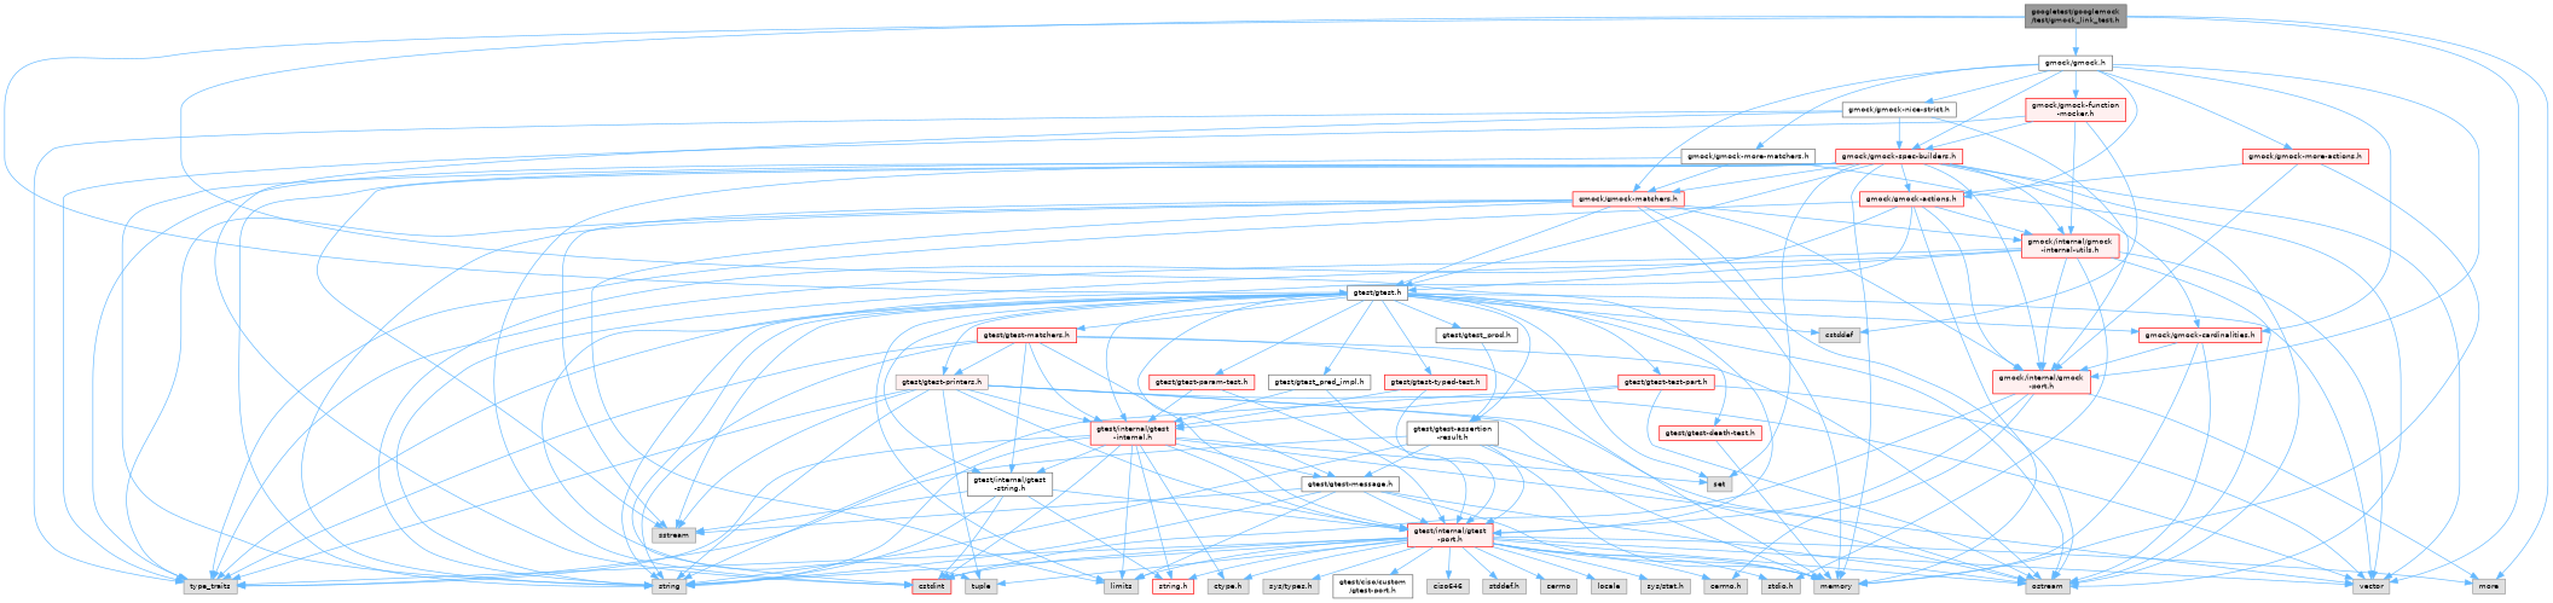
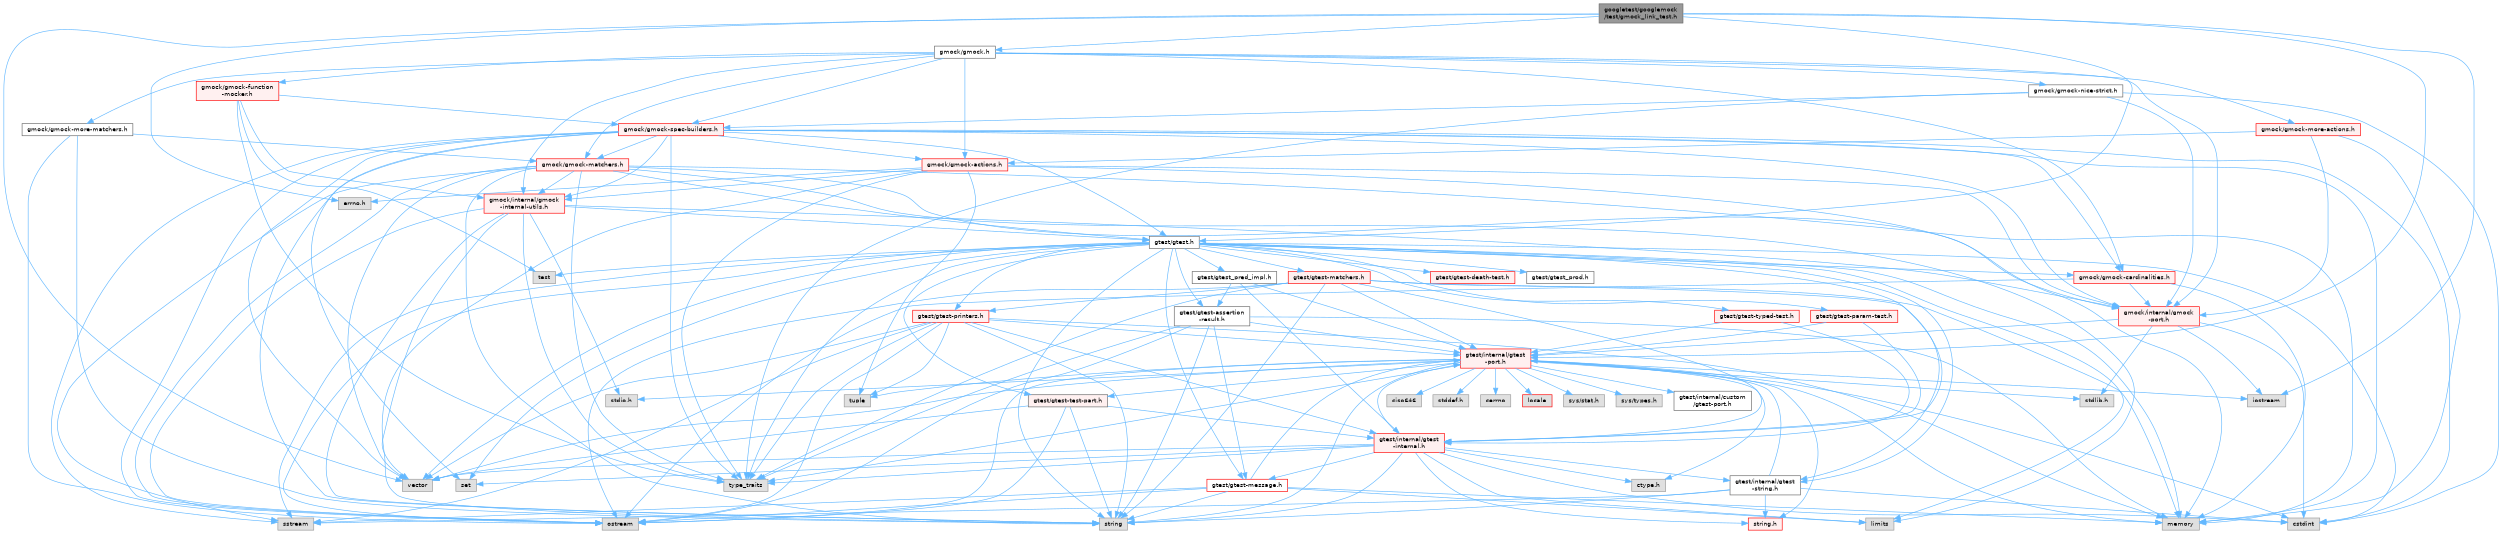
  digraph {
    node [color=grey60 fillcolor="#E0E0E0" fontname=Helvetica fontsize=10 shape=box style=filled]
    edge [color=steelblue1 fontname=Helvetica fontsize=10 labelfontname=Helvetica labelfontsize=10 style=solid]
    n1 [color=gray40 fillcolor=grey60 fontcolor=black height=0.2 label="googletest/googlemock\l/test/gmock_link_test.h" width=0.4]
    n2 [color=grey40 fillcolor=white height=0.2 label="gmock/gmock.h" width=0.4]
+   n3 [height=0.2 label="errno.h" width=0.4]
    n4 [height=0.2 label=vector width=0.4]
-   n5 [height=0.2 label=more width=0.4]
+   n5 [height=0.2 label=iostream width=0.4]
    n6 [color=red fillcolor="#FFF0F0" height=0.2 label="gtest/internal/gtest\l-port.h" width=0.4]
    n7 [color=grey40 fillcolor=white height=0.2 label="gtest/gtest.h" width=0.4]
    n8 [color=red fillcolor="#FFF0F0" height=0.2 label="gmock/gmock-actions.h" width=0.4]
    n9 [color=red fillcolor="#FFF0F0" height=0.2 label="gmock/internal/gmock\l-internal-utils.h" width=0.4]
    n10 [color=red fillcolor="#FFF0F0" height=0.2 label="gmock/internal/gmock\l-port.h" width=0.4]
    n11 [color=red fillcolor="#FFF0F0" height=0.2 label="gmock/gmock-cardinalities.h" width=0.4]
    n12 [color=red fillcolor="#FFF0F0" height=0.2 label="gmock/gmock-function\l-mocker.h" width=0.4]
    n13 [color=red fillcolor="#FFF0F0" height=0.2 label="gmock/gmock-spec-builders.h" width=0.4]
    n14 [color=red fillcolor="#FFF0F0" height=0.2 label="gmock/gmock-matchers.h" width=0.4]
    n15 [color=red fillcolor="#FFF0F0" height=0.2 label="gmock/gmock-more-actions.h" width=0.4]
    n16 [color=grey40 fillcolor=white height=0.2 label="gmock/gmock-more-matchers.h" width=0.4]
    n17 [color=grey40 fillcolor=white height=0.2 label="gmock/gmock-nice-strict.h" width=0.4]
    n18 [height=0.2 label=memory width=0.4]
    n19 [height=0.2 label=string width=0.4]
    n20 [height=0.2 label=tuple width=0.4]
    n21 [height=0.2 label=type_traits width=0.4]
    n22 [height=0.2 label="stdio.h" width=0.4]
    n23 [height=0.2 label=ostream width=0.4]
-   n24 [height=0.2 label="cerrno.h" width=0.4]
-   n25 [color=red height=0.2 label=cstdint width=0.4]
+   n24 [height=0.2 label="stdlib.h" width=0.4]
+   n25 [height=0.2 label=cstdint width=0.4]
    n26 [height=0.2 label=ciso646 width=0.4]
    n27 [height=0.2 label="ctype.h" width=0.4]
    n28 [height=0.2 label="stddef.h" width=0.4]
    n29 [color=red fillcolor="#FFF0F0" height=0.2 label="string.h" width=0.4]
    n30 [height=0.2 label=cerrno width=0.4]
    n31 [height=0.2 label=limits width=0.4]
-   n32 [height=0.2 label=locale width=0.4]
+   n32 [color=red height=0.2 label=locale width=0.4]
    n33 [height=0.2 label="sys/stat.h" width=0.4]
    n34 [height=0.2 label="sys/types.h" width=0.4]
-   n35 [color=grey40 fillcolor=white height=0.2 label="gtest/ciso/custom\l/gtest-port.h" width=0.4]
-   n36 [height=0.2 label=cstddef width=0.4]
+   n35 [color=grey40 fillcolor=white height=0.2 label="gtest/internal/custom\l/gtest-port.h" width=0.4]
+   n36 [height=0.2 label=test width=0.4]
    n37 [height=0.2 label=set width=0.4]
    n38 [height=0.2 label=sstream width=0.4]
    n39 [color=grey40 fillcolor=white height=0.2 label="gtest/gtest-assertion\l-result.h" width=0.4]
-   n40 [color=grey40 fillcolor=white height=0.2 label="gtest/gtest-message.h" width=0.4]
+   n40 [color=red fillcolor=white height=0.2 label="gtest/gtest-message.h" width=0.4]
    n41 [color=red fillcolor="#FFF0F0" height=0.2 label="gtest/gtest-death-test.h" width=0.4]
    n42 [color=red fillcolor="#FFF0F0" height=0.2 label="gtest/gtest-matchers.h" width=0.4]
-   n43 [fillcolor="#FFF0F0" height=0.2 label="gtest/gtest-printers.h" width=0.4]
+   n43 [color=red fillcolor="#FFF0F0" height=0.2 label="gtest/gtest-printers.h" width=0.4]
    n44 [color=red fillcolor="#FFF0F0" height=0.2 label="gtest/internal/gtest\l-internal.h" width=0.4]
    n45 [color=grey40 fillcolor=white height=0.2 label="gtest/internal/gtest\l-string.h" width=0.4]
    n46 [color=red fillcolor="#FFF0F0" height=0.2 label="gtest/gtest-param-test.h" width=0.4]
-   n47 [color=red fillcolor="#FFF0F0" height=0.2 label="gtest/gtest-test-part.h" width=0.4]
+   n47 [color=grey40 fillcolor="#FFF0F0" height=0.2 label="gtest/gtest-test-part.h" width=0.4]
    n48 [color=red fillcolor="#FFF0F0" height=0.2 label="gtest/gtest-typed-test.h" width=0.4]
    n49 [color=grey40 fillcolor=white height=0.2 label="gtest/gtest_pred_impl.h" width=0.4]
    n50 [color=grey40 fillcolor=white height=0.2 label="gtest/gtest_prod.h" width=0.4]
    n1 -> n2
+   n1 -> n3
    n1 -> n4
    n1 -> n5
    n1 -> n6
    n1 -> n7
    n2 -> n8
+   n2 -> n9
    n2 -> n10
    n2 -> n11
    n2 -> n12
    n2 -> n13
    n2 -> n14
    n2 -> n15
    n2 -> n16
    n2 -> n17
    n6 -> n4
    n6 -> n5
    n6 -> n18
    n6 -> n19
    n6 -> n20
    n6 -> n21
    n6 -> n22
    n6 -> n23
    n6 -> n24
    n6 -> n25
    n6 -> n26
    n6 -> n27
    n6 -> n28
    n6 -> n29
    n6 -> n30
-   n6 -> n31
+   n6 -> n47
    n6 -> n32
    n6 -> n33
    n6 -> n34
    n6 -> n35
    n7 -> n4
    n7 -> n11
-   n41 -> n18
+   n7 -> n18
    n7 -> n19
    n7 -> n21
    n7 -> n23
    n7 -> n25
    n7 -> n31
    n7 -> n36
    n7 -> n37
    n7 -> n38
    n7 -> n39
    n7 -> n40
    n7 -> n41
    n7 -> n42
    n7 -> n43
    n7 -> n44
    n7 -> n45
    n7 -> n46
    n7 -> n47
    n7 -> n48
    n7 -> n49
    n7 -> n50
+   n8 -> n3
    n8 -> n9
    n8 -> n10
    n8 -> n18
    n8 -> n19
    n8 -> n20
    n8 -> n21
    n9 -> n4
    n9 -> n7
    n9 -> n10
    n9 -> n19
    n9 -> n21
    n9 -> n22
    n9 -> n23
    n10 -> n5
    n10 -> n6
    n10 -> n24
    n10 -> n25
    n11 -> n10
    n11 -> n18
    n11 -> n23
    n12 -> n9
    n12 -> n13
    n12 -> n21
    n12 -> n36
    n13 -> n4
    n13 -> n7
    n13 -> n8
    n13 -> n9
    n13 -> n10
    n13 -> n11
    n13 -> n14
    n13 -> n18
    n13 -> n19
    n13 -> n21
    n13 -> n23
    n13 -> n25
    n13 -> n37
    n13 -> n38
+   n14 -> n4
    n14 -> n7
    n14 -> n9
    n14 -> n10
    n14 -> n18
    n14 -> n19
    n14 -> n21
    n14 -> n23
    n14 -> n31
    n14 -> n38
    n15 -> n8
    n15 -> n10
    n15 -> n18
    n16 -> n14
    n16 -> n19
    n16 -> n23
    n17 -> n10
    n17 -> n13
    n17 -> n21
    n17 -> n25
    n39 -> n6
    n39 -> n18
    n39 -> n19
    n39 -> n21
    n39 -> n23
    n39 -> n40
    n40 -> n6
    n40 -> n18
    n40 -> n19
    n40 -> n23
    n40 -> n31
    n40 -> n38
    n42 -> n6
    n42 -> n18
    n42 -> n19
    n42 -> n21
    n42 -> n23
    n42 -> n43
    n42 -> n44
    n42 -> n45
    n43 -> n4
    n43 -> n6
    n43 -> n18
    n43 -> n19
    n43 -> n20
    n43 -> n21
    n43 -> n23
    n43 -> n38
    n43 -> n44
    n44 -> n4
    n44 -> n6
    n44 -> n19
    n44 -> n21
    n44 -> n25
    n44 -> n27
    n44 -> n29
    n44 -> n31
    n44 -> n37
    n44 -> n40
    n44 -> n45
    n45 -> n6
    n45 -> n19
    n45 -> n25
    n45 -> n29
    n45 -> n38
    n46 -> n6
    n46 -> n44
    n47 -> n4
    n47 -> n19
    n47 -> n23
    n47 -> n44
    n48 -> n6
    n48 -> n44
    n49 -> n6
-   n50 -> n39
+   n49 -> n39
    n49 -> n44
  }
